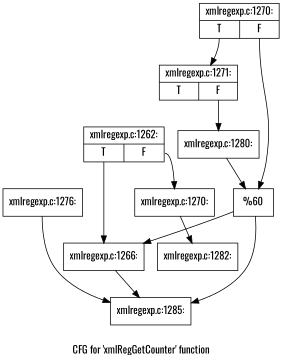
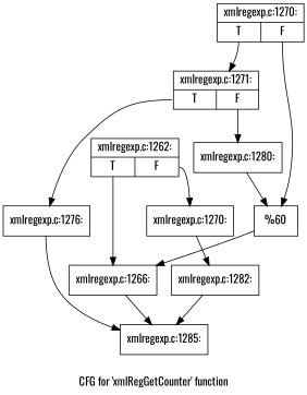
  digraph {
    fontname=Oswald
    label="CFG for 'xmlRegGetCounter' function"
    node [fontname=Oswald shape=record]
    edge [fontname=Oswald]
    n1 [label="{xmlregexp.c:1262:|{<s0>T|<s1>F}}"]
    n2 [label="{xmlregexp.c:1266:}"]
    n3 [label="{xmlregexp.c:1270:}"]
    n4 [label="{xmlregexp.c:1270:|{<s0>T|<s1>F}}"]
    n5 [label="{xmlregexp.c:1271:|{<s0>T|<s1>F}}"]
    n6 [label="{%60}"]
    n7 [label="{xmlregexp.c:1285:}"]
    n8 [label="{xmlregexp.c:1282:}"]
    n9 [label="{xmlregexp.c:1276:}"]
    n10 [label="{xmlregexp.c:1280:}"]
    n1 -> n2 [tailport=s0]
    n1 -> n3 [tailport=s1]
    n2 -> n7
    n3 -> n8
    n4 -> n5 [tailport=s0]
    n4 -> n6 [tailport=s1]
+   n5 -> n9 [tailport=s0]
    n5 -> n10 [tailport=s1]
    n6 -> n2
-   n6 -> n7
+   n8 -> n7
    n9 -> n7
    n10 -> n6
  }
